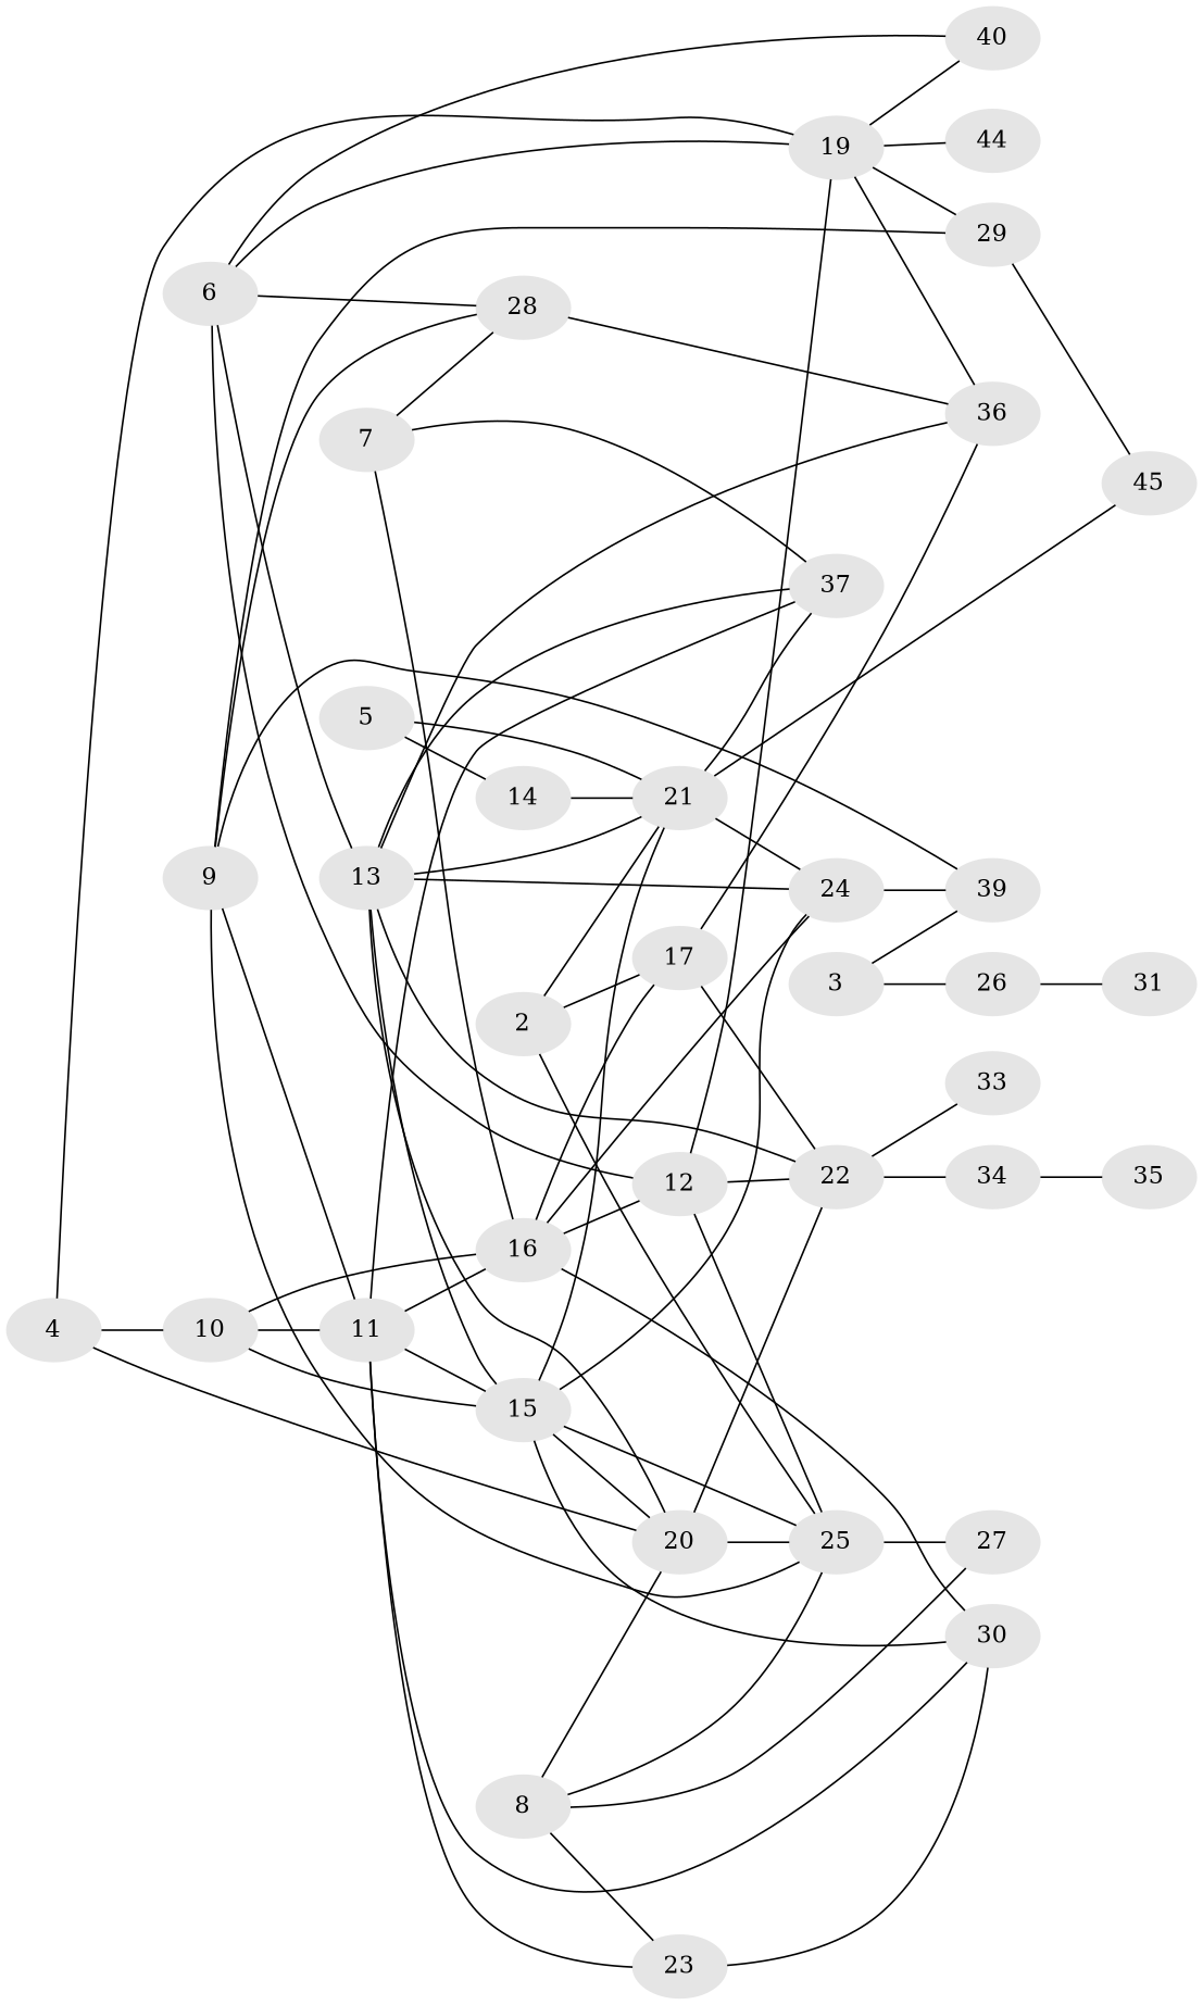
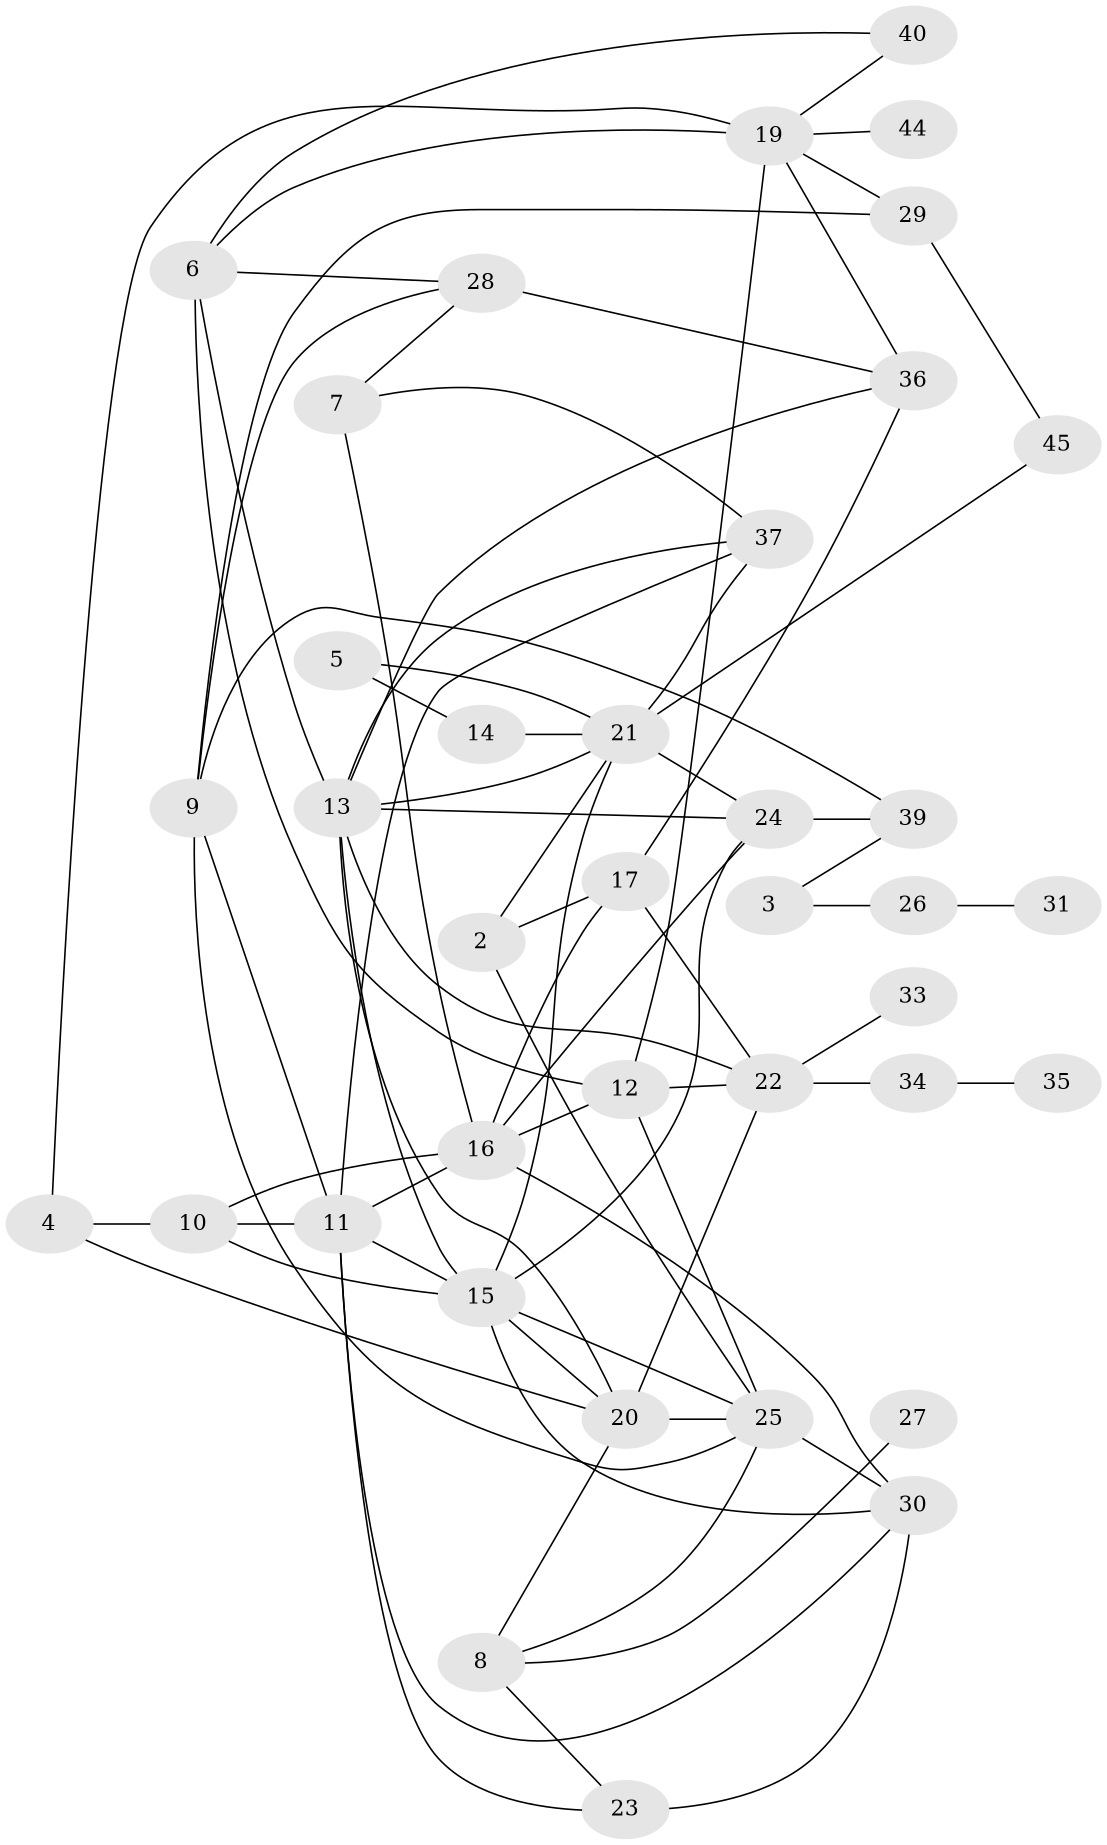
  graph {
    rankdir=LR
    node [color=gray90 style=filled]
    edge [weight=1.0]
    9
    25
    39
    28
    11
    29
    13
    22
    21
    20
    37
    15
    24
    36
    33
    34
    2
    17
    45
    30
    3
    26
    31
    4
    10
    19
    16
    40
    44
    5
    14
    6
    12
    7
    8
    23
    27
    35
    9 -- 25 [weight=2.0]
    9 -- 39
    9 -- 28
    9 -- 11
    9 -- 29
-   25 -- 27
+   25 -- 30
    28 -- 36
    11 -- 37
    11 -- 15
    11 -- 30
    11 -- 16
    11 -- 23
    29 -- 45
    13 -- 22
    13 -- 21 [weight=2.0]
    13 -- 20
    13 -- 37 [weight=2.0]
    13 -- 15
    13 -- 24
    13 -- 36
    22 -- 33
    22 -- 34 [weight=2.0]
    21 -- 37
    21 -- 24
    21 -- 45
    20 -- 25
    20 -- 22
    15 -- 25
    15 -- 21
    15 -- 20
    15 -- 24 [weight=2.0]
    15 -- 30
    24 -- 39
    34 -- 35
    2 -- 25
    2 -- 21
    2 -- 17
    17 -- 22
    17 -- 36
    3 -- 39
    3 -- 26
    26 -- 31
    4 -- 20
    4 -- 10
    4 -- 19
    10 -- 11
    10 -- 15
    10 -- 16
    19 -- 29
    19 -- 36
    19 -- 40
    19 -- 44
    16 -- 24
    16 -- 17
    16 -- 30
    16 -- 12
    5 -- 21
    5 -- 14
    14 -- 21
    6 -- 28 [weight=2.0]
    6 -- 13
    6 -- 19
    6 -- 40
    6 -- 12
    12 -- 25
    12 -- 22
    12 -- 19
    7 -- 28 [weight=2.0]
    7 -- 37 [weight=2.0]
    7 -- 16
    8 -- 25
    8 -- 20
    8 -- 23 [weight=2.0]
    8 -- 27
    23 -- 30
  }
